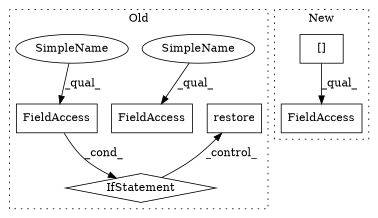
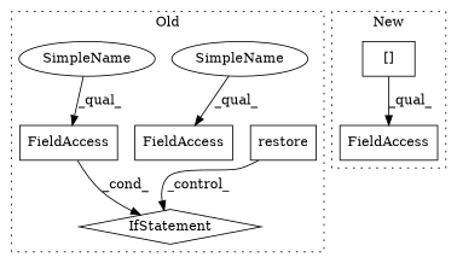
  digraph {
    node [a=22 l=13 s=9968 shape=box]
    n1 [a=32 l=9 label=restore s=9998]
    n2 [label=FieldAccess]
    n3 [label=FieldAccess s=8972]
    n4 [a=25 l="4,2" label=IfStatement s="9964,9981" shape=diamond]
    n5 [a=42 l=4 label=SimpleName s=8972 shape=ellipse]
    n6 [a=42 l=4 label=SimpleName shape=ellipse]
    n7 [a=2 l="10,1" label="[]" s="10018,10036"]
    n8 [l=24 label=FieldAccess s=10018]
    subgraph cluster_1 {
      label=Old
      style=dotted
      n1
      n2
      n3
      n4
      n5
      n6
    }
    subgraph cluster_2 {
      label=New
      style=dotted
      n7
      n8
    }
    n2 -> n4 [label=_cond_]
-   n4 -> n1 [label=_control_]
+   n1 -> n4 [label=_control_]
    n5 -> n3 [label=_qual_]
    n6 -> n2 [label=_qual_]
    n7 -> n8 [label=_qual_]
  }
